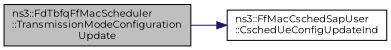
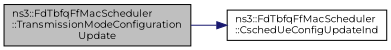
  digraph {
    rankdir=LR
    fontname=Montserrat
    node [color=black fontname=Montserrat fontsize=10 shape=record style=filled]
    n1 [fillcolor=grey75 fontcolor=black height=0.2 label="ns3::FdTbfqFfMacScheduler\l::TransmissionModeConfiguration\lUpdate" width=0.4]
-   n2 [fillcolor=white height=0.2 label="ns3::FfMacCschedSapUser\l::CschedUeConfigUpdateInd" width=0.4]
+   n2 [fillcolor=white height=0.2 label="ns3::FdTbfqFfMacScheduler\l::CschedUeConfigUpdateInd" width=0.4]
    n1 -> n2 [color=midnightblue fontname=Montserrat fontsize=10 labelfontname=Helvetica labelfontsize=10 style=solid]
  }
